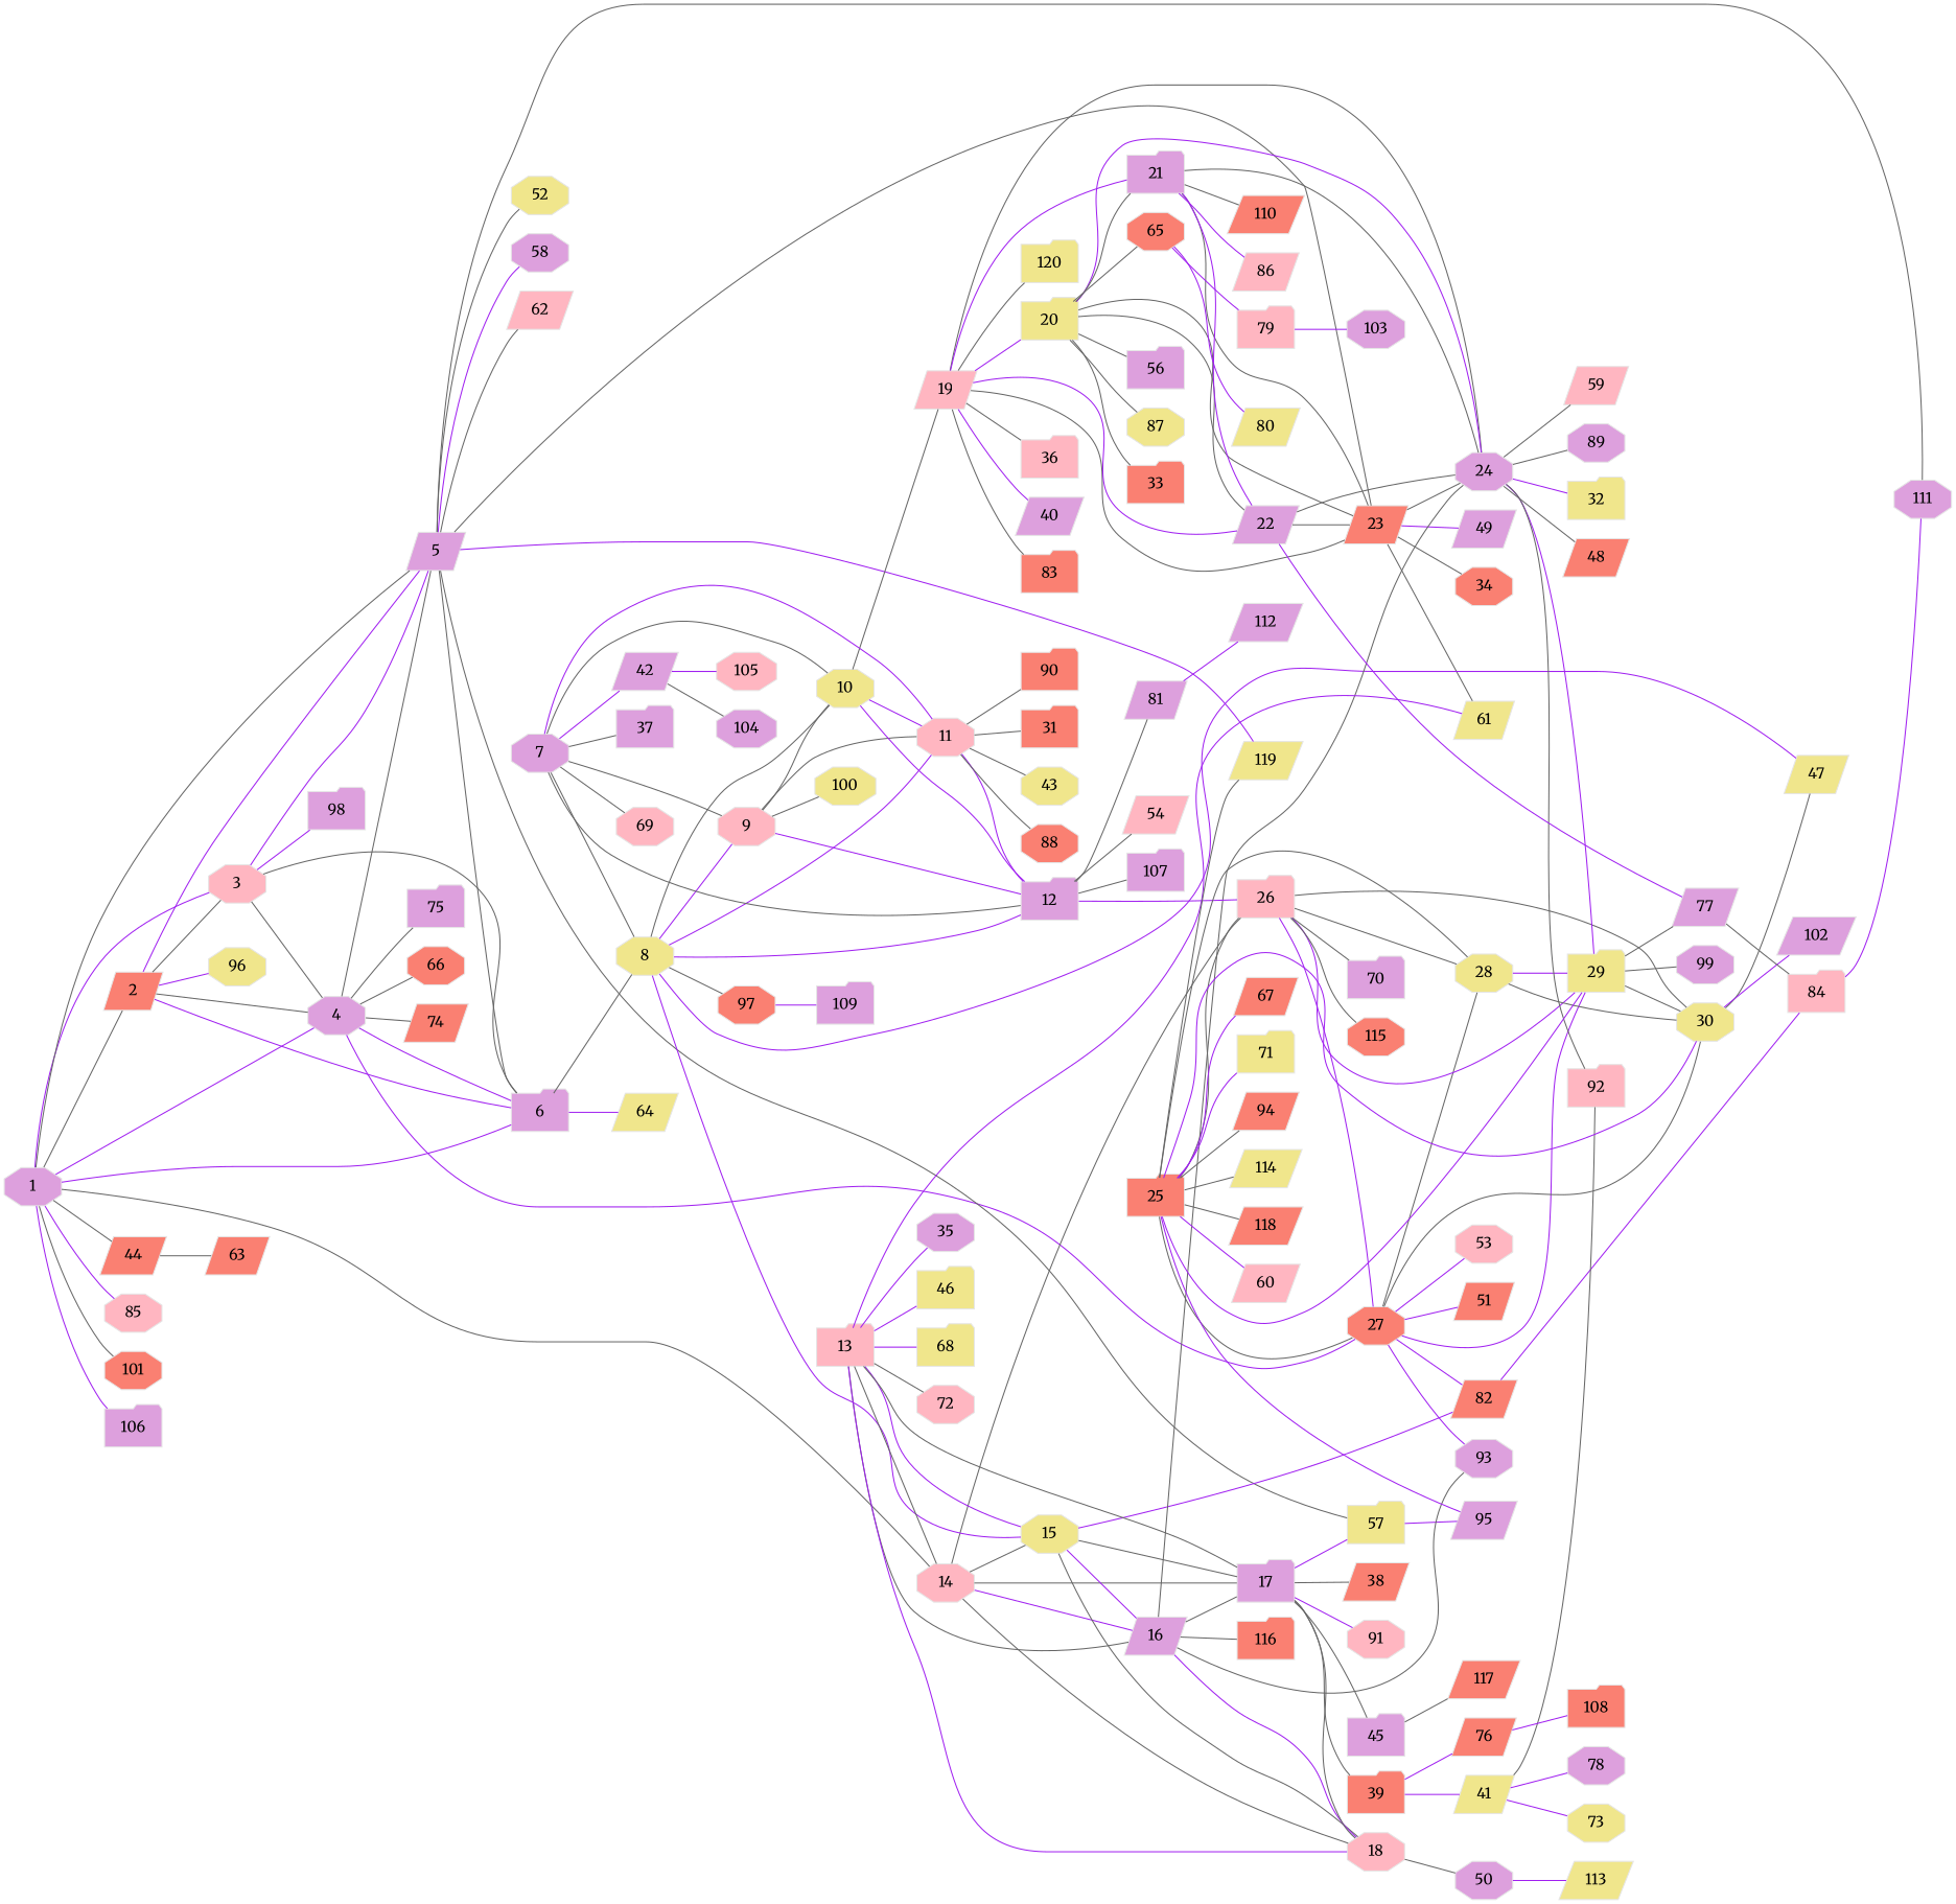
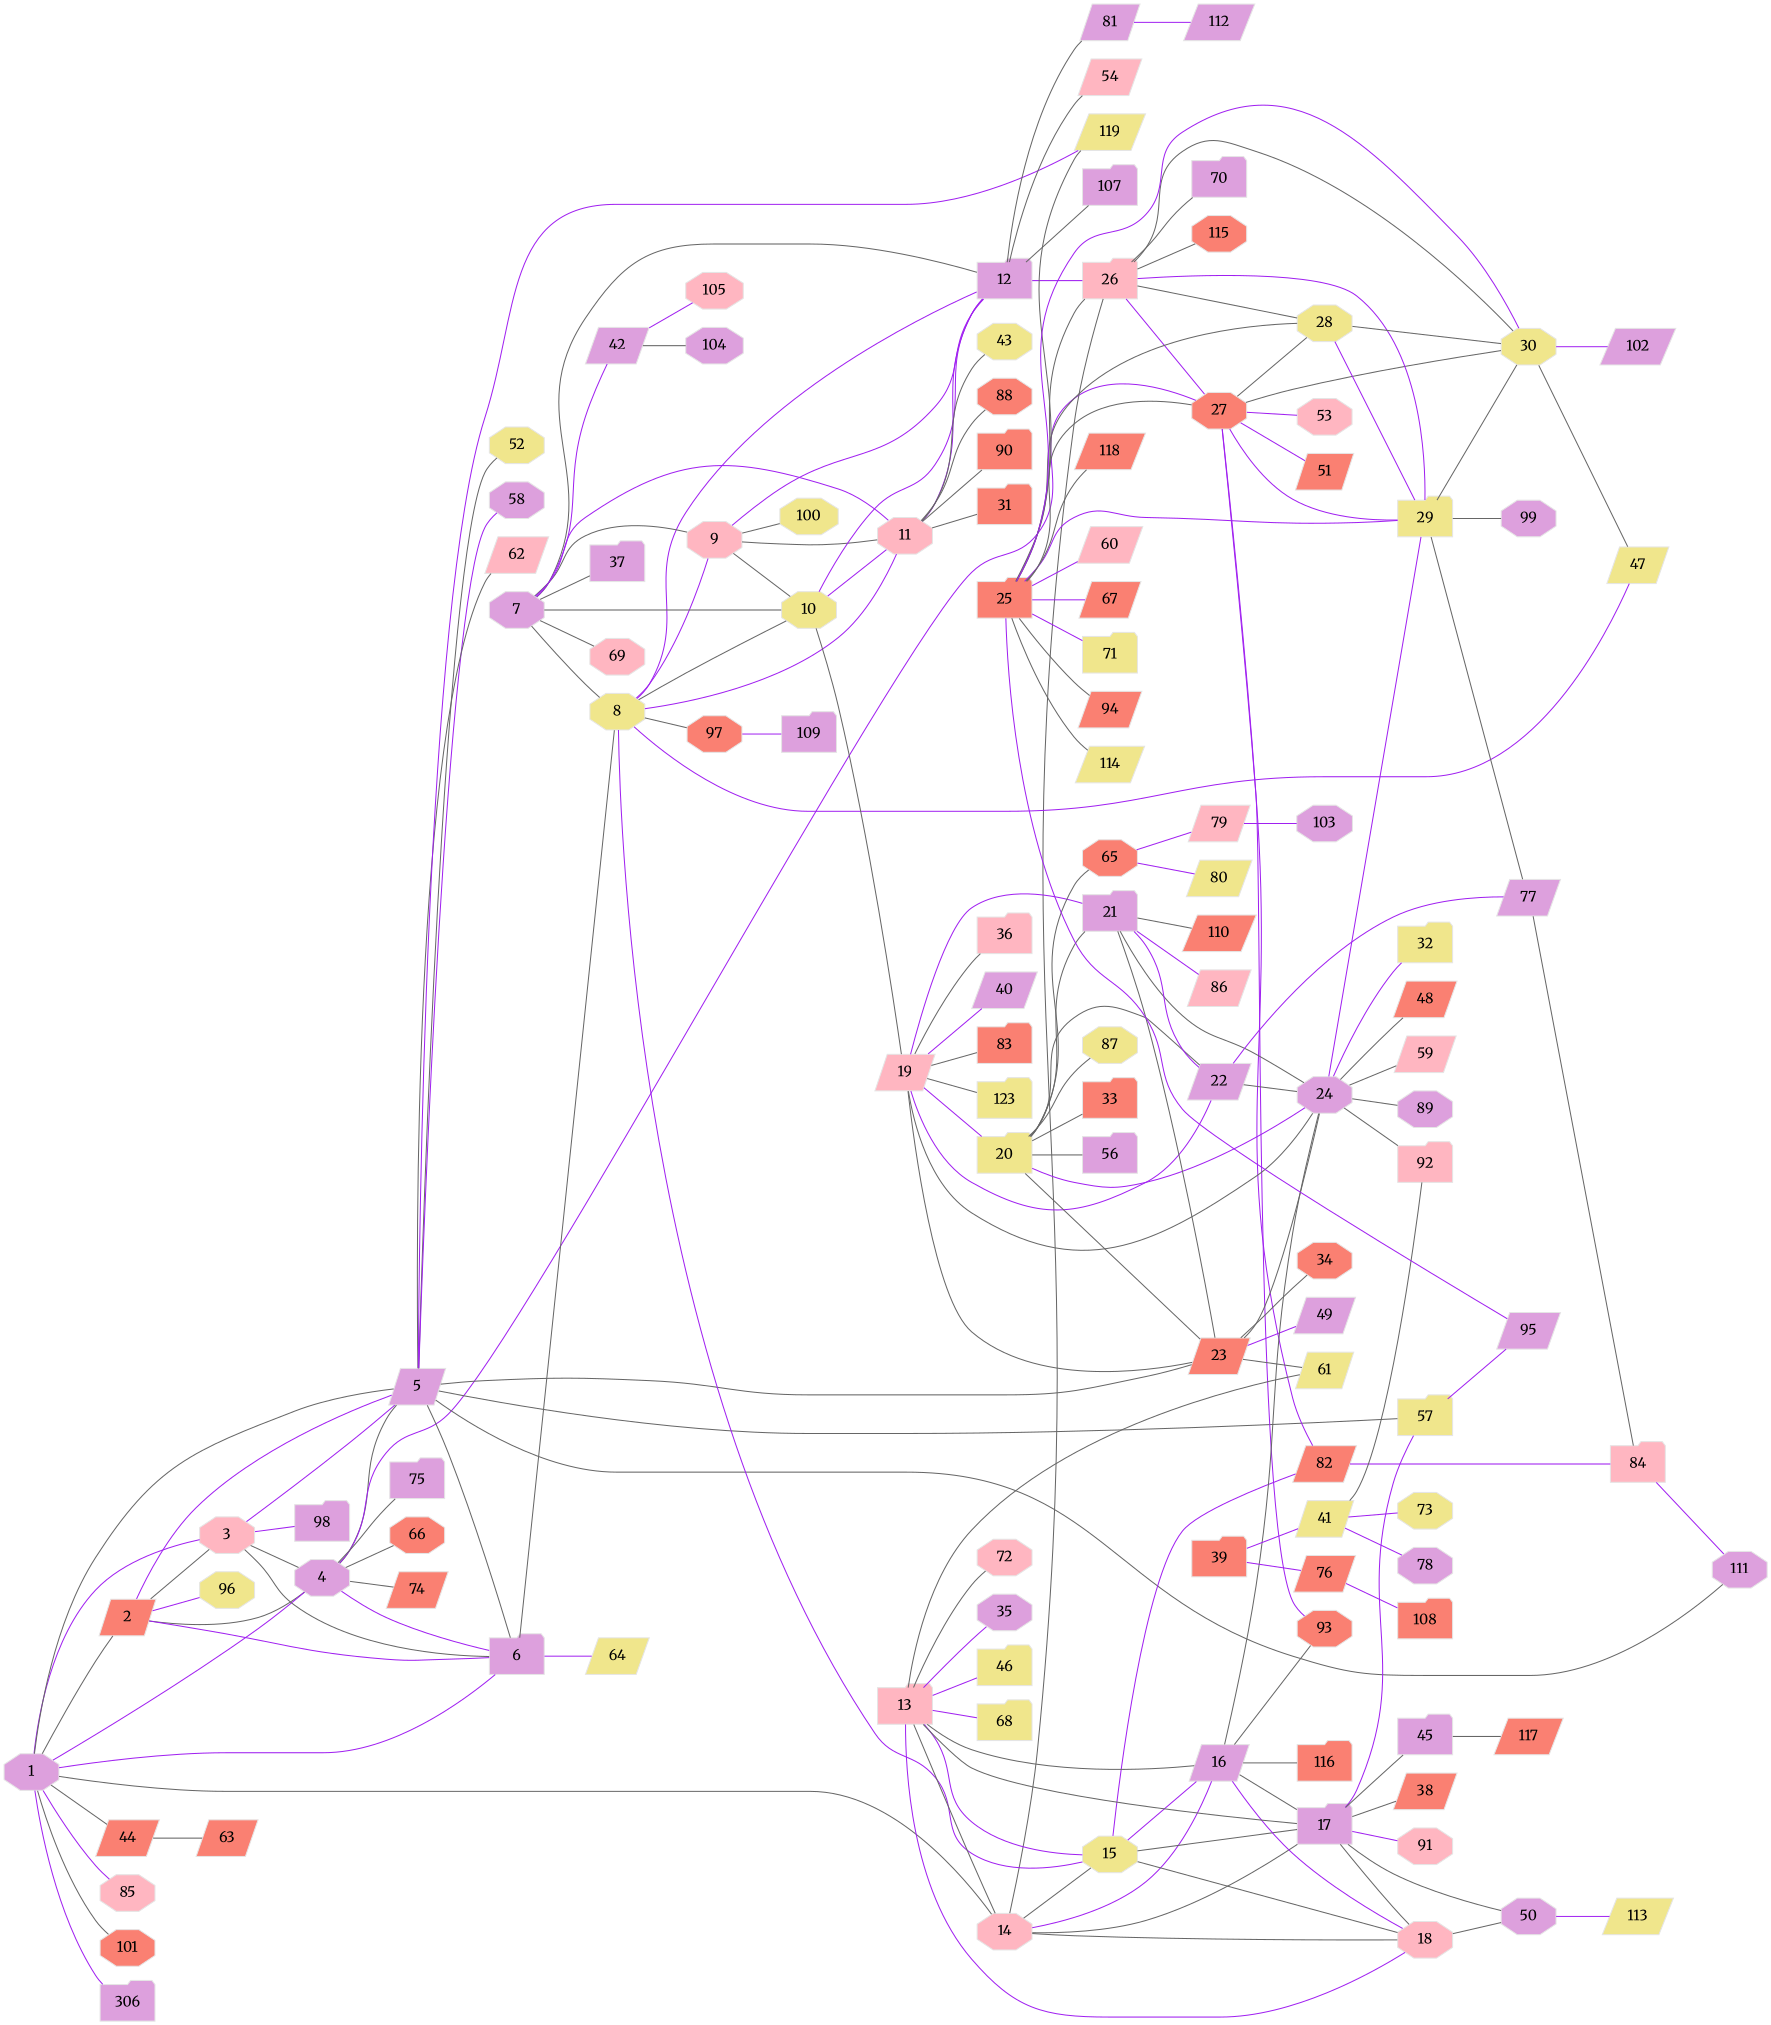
  graph {
    fontname=Merriweather
    rankdir=LR
    node [color=gray90 fillcolor=plum fontname=Merriweather shape=octagon style=filled]
    edge [color=gray40 fontname=Merriweather]
    2 [fillcolor=salmon shape=parallelogram]
    1
    3 [fillcolor=lightpink]
    4
    5 [shape=parallelogram]
    6 [shape=folder]
    14 [fillcolor=lightpink]
    44 [fillcolor=salmon shape=parallelogram]
    85 [fillcolor=lightpink]
    101 [fillcolor=salmon]
-   106 [shape=folder]
+   106 [shape=folder label=306]
    96 [fillcolor=khaki]
    98 [shape=folder]
    27 [fillcolor=salmon]
    66 [fillcolor=salmon]
    74 [fillcolor=salmon shape=parallelogram]
    75 [shape=folder]
    23 [fillcolor=salmon shape=parallelogram]
    52 [fillcolor=khaki]
    57 [fillcolor=khaki shape=folder]
    58
    62 [fillcolor=lightpink shape=parallelogram]
    111
    119 [fillcolor=khaki shape=parallelogram]
    8 [fillcolor=khaki]
    64 [fillcolor=khaki shape=parallelogram]
    15 [fillcolor=khaki]
    26 [fillcolor=lightpink shape=folder]
    16 [shape=parallelogram]
    17 [shape=folder]
    18 [fillcolor=lightpink]
    63 [fillcolor=salmon shape=parallelogram]
    82 [fillcolor=salmon shape=parallelogram]
-   93
+   93 [fillcolor=salmon]
    29 [fillcolor=khaki shape=folder]
    28 [fillcolor=khaki]
    30 [fillcolor=khaki]
    51 [fillcolor=salmon shape=parallelogram]
    53 [fillcolor=lightpink]
    61 [fillcolor=khaki shape=parallelogram]
    24
    34 [fillcolor=salmon]
    49 [shape=parallelogram]
    95 [shape=parallelogram]
    9 [fillcolor=lightpink]
    10 [fillcolor=khaki]
    11 [fillcolor=lightpink]
    12 [shape=folder]
    47 [fillcolor=khaki shape=parallelogram]
    97 [fillcolor=salmon]
    7
    37 [shape=folder]
    42 [shape=parallelogram]
    69 [fillcolor=lightpink]
    100 [fillcolor=khaki]
    19 [fillcolor=lightpink shape=parallelogram]
    31 [fillcolor=salmon shape=folder]
    43 [fillcolor=khaki]
    88 [fillcolor=salmon]
    90 [fillcolor=salmon shape=folder]
    54 [fillcolor=lightpink shape=parallelogram]
    81 [shape=parallelogram]
    107 [shape=folder]
    104
    105 [fillcolor=lightpink]
    109 [shape=folder]
    20 [fillcolor=khaki shape=folder]
    21 [shape=folder]
    22 [shape=parallelogram]
    36 [fillcolor=lightpink shape=folder]
    40 [shape=parallelogram]
    83 [fillcolor=salmon shape=folder]
-   120 [fillcolor=khaki shape=folder]
+   120 [fillcolor=khaki shape=folder label=123]
    70 [shape=folder]
    115 [fillcolor=salmon]
    112 [shape=parallelogram]
    13 [fillcolor=lightpink shape=folder]
    35
    46 [fillcolor=khaki shape=folder]
    68 [fillcolor=khaki shape=folder]
    72 [fillcolor=lightpink]
    116 [fillcolor=salmon shape=folder]
    38 [fillcolor=salmon shape=parallelogram]
    39 [fillcolor=salmon shape=folder]
    45 [shape=folder]
    91 [fillcolor=lightpink]
    50
    84 [fillcolor=lightpink shape=folder]
    32 [fillcolor=khaki shape=folder]
    48 [fillcolor=salmon shape=parallelogram]
    59 [fillcolor=lightpink shape=parallelogram]
    89
    92 [fillcolor=lightpink shape=folder]
    41 [fillcolor=khaki shape=parallelogram]
    76 [fillcolor=salmon shape=parallelogram]
    117 [fillcolor=salmon shape=parallelogram]
    113 [fillcolor=khaki shape=parallelogram]
    33 [fillcolor=salmon shape=folder]
    56 [shape=folder]
    65 [fillcolor=salmon]
    87 [fillcolor=khaki]
    86 [fillcolor=lightpink shape=parallelogram]
    110 [fillcolor=salmon shape=parallelogram]
    77 [shape=parallelogram]
-   79 [fillcolor=lightpink shape=folder]
+   79 [fillcolor=lightpink shape=parallelogram]
    80 [fillcolor=khaki shape=parallelogram]
    99
    25 [fillcolor=salmon shape=folder]
    60 [fillcolor=lightpink shape=parallelogram]
    67 [fillcolor=salmon shape=parallelogram]
    71 [fillcolor=khaki shape=folder]
    94 [fillcolor=salmon shape=parallelogram]
    114 [fillcolor=khaki shape=parallelogram]
    118 [fillcolor=salmon shape=parallelogram]
    102 [shape=parallelogram]
    73 [fillcolor=khaki]
    78
    108 [fillcolor=salmon shape=folder]
    103
    2 -- 3
    2 -- 4
    2 -- 5 [color=purple]
    2 -- 6 [color=purple]
    2 -- 96 [color=purple]
    1 -- 2
    1 -- 3 [color=purple]
    1 -- 4 [color=purple]
    1 -- 5
    1 -- 6 [color=purple]
    1 -- 14
    1 -- 44
    1 -- 85 [color=purple]
    1 -- 101
    1 -- 106 [color=purple]
    3 -- 4
    3 -- 5 [color=purple]
    3 -- 6
    3 -- 98 [color=purple]
    4 -- 5
    4 -- 6 [color=purple]
    4 -- 27 [color=purple]
    4 -- 66
    4 -- 74
    4 -- 75
    5 -- 6
    5 -- 23
    5 -- 52
    5 -- 57
    5 -- 58 [color=purple]
    5 -- 62
    5 -- 111
    5 -- 119 [color=purple]
    6 -- 8
    6 -- 64 [color=purple]
    14 -- 15
    14 -- 26
    14 -- 16 [color=purple]
    14 -- 17
    14 -- 18
    44 -- 63
    27 -- 82 [color=purple]
    27 -- 93 [color=purple]
    27 -- 29 [color=purple]
    27 -- 28
    27 -- 30
    27 -- 51 [color=purple]
    27 -- 53 [color=purple]
    23 -- 61
    23 -- 24
    23 -- 34
    23 -- 49 [color=purple]
    57 -- 95 [color=purple]
    8 -- 15 [color=purple]
    8 -- 9 [color=purple]
    8 -- 10
    8 -- 11 [color=purple]
    8 -- 12 [color=purple]
    8 -- 47 [color=purple]
    8 -- 97
    15 -- 16 [color=purple]
    15 -- 17
    15 -- 18
    15 -- 82 [color=purple]
    26 -- 27 [color=purple]
    26 -- 29 [color=purple]
    26 -- 28
    26 -- 30
    26 -- 70
    26 -- 115
    16 -- 17
    16 -- 18 [color=purple]
    16 -- 93
    16 -- 24
    16 -- 116
    17 -- 57 [color=purple]
    17 -- 18
    17 -- 38
-   17 -- 39
+   17 -- 50
    17 -- 45
    17 -- 91 [color=purple]
    18 -- 50
    82 -- 84 [color=purple]
    29 -- 30
    29 -- 77
    29 -- 99
    28 -- 29 [color=purple]
    28 -- 30
    30 -- 47
    30 -- 102 [color=purple]
    24 -- 29 [color=purple]
    24 -- 32 [color=purple]
    24 -- 48
    24 -- 59
    24 -- 89
    24 -- 92
    9 -- 10
    9 -- 11
    9 -- 12 [color=purple]
    9 -- 100
    10 -- 11 [color=purple]
    10 -- 12 [color=purple]
    10 -- 19
    11 -- 12 [color=purple]
    11 -- 31
    11 -- 43
    11 -- 88
    11 -- 90
    12 -- 26 [color=purple]
    12 -- 54
    12 -- 81
    12 -- 107
    97 -- 109 [color=purple]
    7 -- 8
    7 -- 9
    7 -- 10
    7 -- 11 [color=purple]
    7 -- 12
    7 -- 37
    7 -- 42 [color=purple]
    7 -- 69
    42 -- 104
    42 -- 105 [color=purple]
    19 -- 23
    19 -- 24
    19 -- 20 [color=purple]
    19 -- 21 [color=purple]
    19 -- 22 [color=purple]
    19 -- 36
    19 -- 40 [color=purple]
    19 -- 83
    19 -- 120
    81 -- 112 [color=purple]
    20 -- 23
    20 -- 24 [color=purple]
    20 -- 21
    20 -- 22
    20 -- 33
    20 -- 56
    20 -- 65
    20 -- 87
    21 -- 23
    21 -- 24
    21 -- 22 [color=purple]
    21 -- 86 [color=purple]
    21 -- 110
-   22 -- 23
    22 -- 24
    22 -- 77 [color=purple]
    13 -- 14
    13 -- 15 [color=purple]
    13 -- 16
    13 -- 17
    13 -- 18 [color=purple]
-   13 -- 61 [color=purple]
+   13 -- 61
    13 -- 35 [color=purple]
    13 -- 46 [color=purple]
    13 -- 68 [color=purple]
    13 -- 72
    39 -- 41 [color=purple]
    39 -- 76 [color=purple]
    45 -- 117
    50 -- 113 [color=purple]
    84 -- 111 [color=purple]
    41 -- 92
    41 -- 73 [color=purple]
    41 -- 78 [color=purple]
    76 -- 108 [color=purple]
    65 -- 79 [color=purple]
    65 -- 80 [color=purple]
    77 -- 84
    79 -- 103 [color=purple]
    25 -- 27
    25 -- 119
    25 -- 26
    25 -- 29 [color=purple]
    25 -- 28
    25 -- 30 [color=purple]
    25 -- 95 [color=purple]
    25 -- 60 [color=purple]
    25 -- 67 [color=purple]
    25 -- 71 [color=purple]
    25 -- 94
    25 -- 114
    25 -- 118
  }
